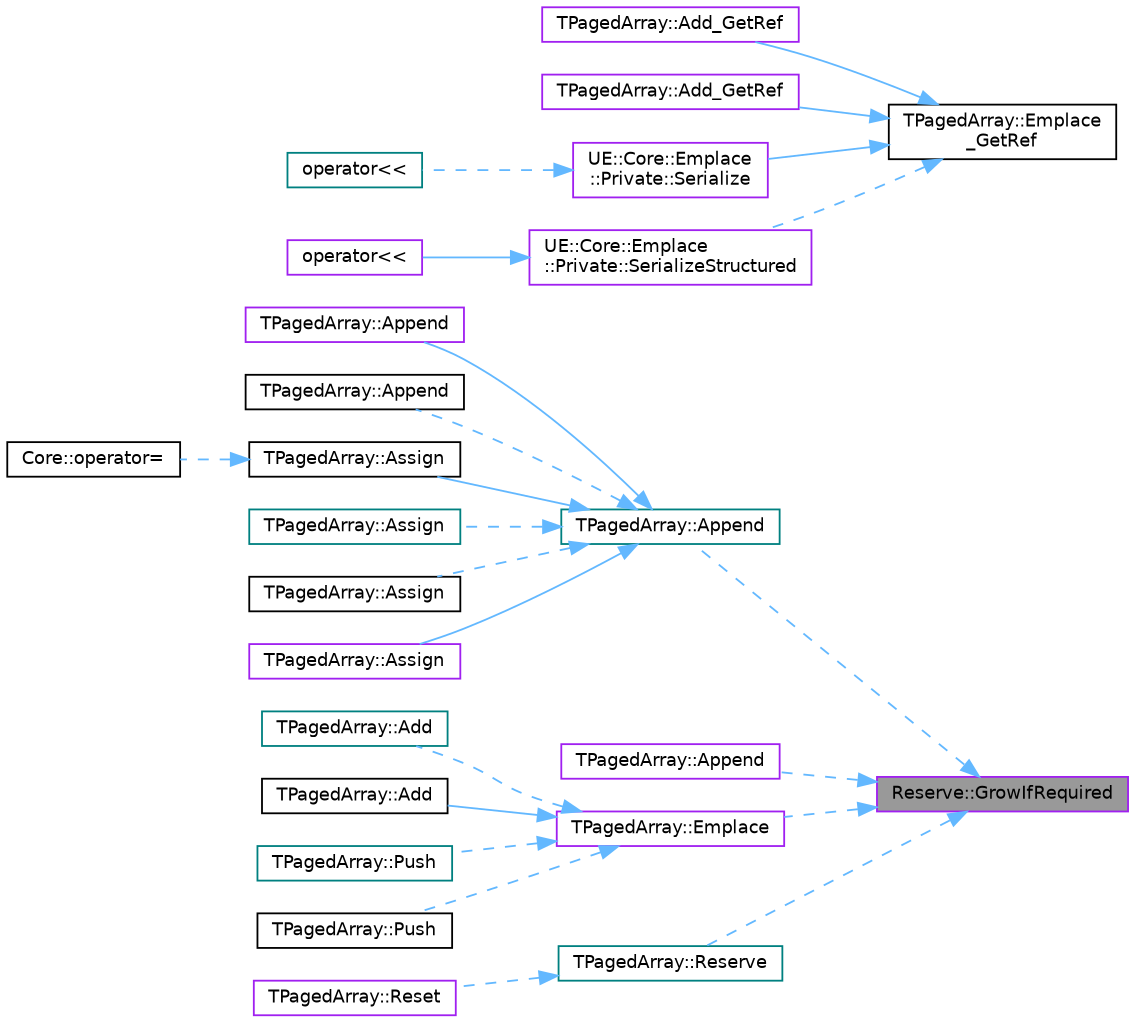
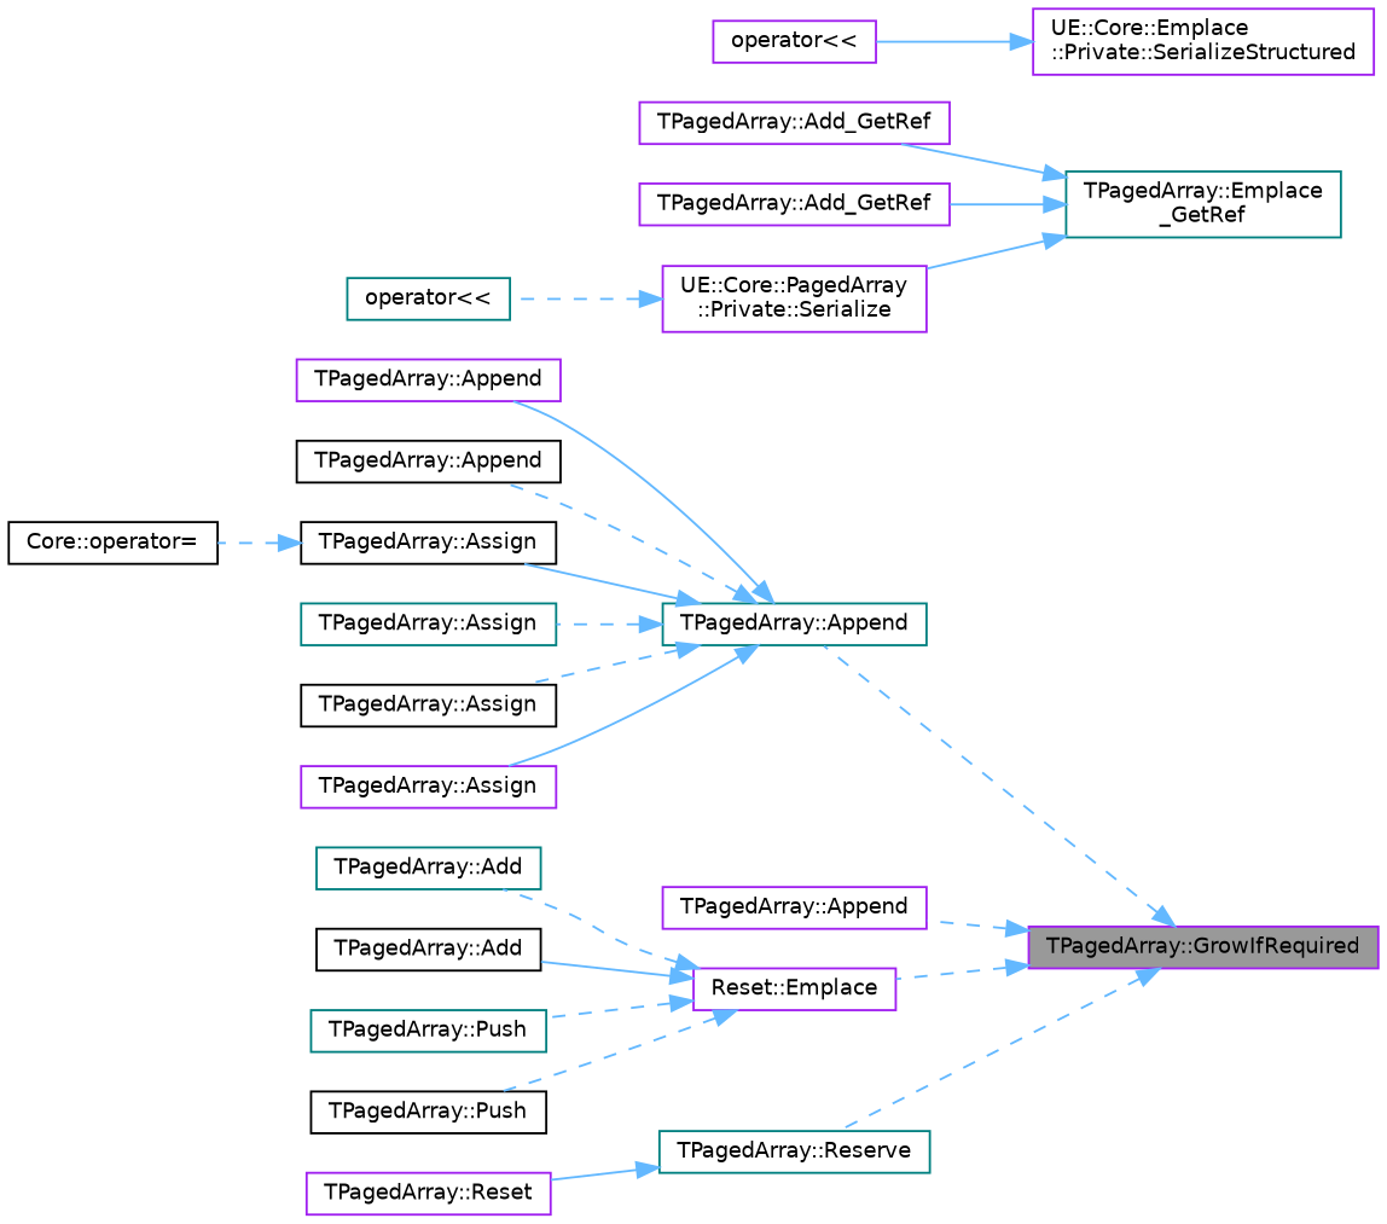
  digraph {
    rankdir=RL
    node [color=purple fillcolor=white fontname=Helvetica fontsize=10 shape=box style=filled]
    edge [color=steelblue1 dir=back fontname=Helvetica fontsize=10 labelfontname=Helvetica labelfontsize=10 style=dashed]
-   n1 [fillcolor=grey60 fontcolor=black height=0.2 label="Reserve::GrowIfRequired" width=0.4]
+   n1 [fillcolor=grey60 fontcolor=black height=0.2 label="TPagedArray::GrowIfRequired" width=0.4]
    n2 [color=teal height=0.2 label="TPagedArray::Append" width=0.4]
    n3 [height=0.2 label="TPagedArray::Append" width=0.4]
-   n4 [height=0.2 label="TPagedArray::Emplace" width=0.4]
+   n4 [height=0.2 label="Reset::Emplace" width=0.4]
    n5 [color=teal height=0.2 label="TPagedArray::Reserve" width=0.4]
    n6 [height=0.2 label="TPagedArray::Append" width=0.4]
    n7 [color=black height=0.2 label="TPagedArray::Append" width=0.4]
    n8 [color=black height=0.2 label="TPagedArray::Assign" width=0.4]
    n9 [color=teal height=0.2 label="TPagedArray::Assign" width=0.4]
    n10 [color=black height=0.2 label="TPagedArray::Assign" width=0.4]
    n11 [height=0.2 label="TPagedArray::Assign" width=0.4]
    n12 [color=teal height=0.2 label="TPagedArray::Add" width=0.4]
    n13 [color=black height=0.2 label="TPagedArray::Add" width=0.4]
    n14 [color=teal height=0.2 label="TPagedArray::Push" width=0.4]
    n15 [color=black height=0.2 label="TPagedArray::Push" width=0.4]
-   n16 [color=black height=0.2 label="TPagedArray::Emplace\l_GetRef" width=0.4]
+   n16 [color=teal height=0.2 label="TPagedArray::Emplace\l_GetRef" width=0.4]
    n17 [height=0.2 label="TPagedArray::Add_GetRef" width=0.4]
    n18 [height=0.2 label="TPagedArray::Add_GetRef" width=0.4]
-   n19 [height=0.2 label="UE::Core::Emplace\l::Private::Serialize" width=0.4]
+   n19 [height=0.2 label="UE::Core::PagedArray\l::Private::Serialize" width=0.4]
    n20 [height=0.2 label="UE::Core::Emplace\l::Private::SerializeStructured" width=0.4]
    n21 [height=0.2 label="TPagedArray::Reset" width=0.4]
    n22 [color=black height=0.2 label="Core::operator=" width=0.4]
    n23 [color=teal height=0.2 label="operator\<\<" width=0.4]
    n24 [height=0.2 label="operator\<\<" width=0.4]
    n1 -> n2
    n1 -> n3
    n1 -> n4
    n1 -> n5
    n2 -> n6 [style=solid]
    n2 -> n7
    n2 -> n8 [style=solid]
    n2 -> n9
    n2 -> n10
    n2 -> n11 [style=solid]
    n4 -> n12
    n4 -> n13 [style=solid]
    n4 -> n14
    n4 -> n15
-   n5 -> n21
+   n5 -> n21 [style=solid]
    n8 -> n22
    n16 -> n17 [style=solid]
    n16 -> n18 [style=solid]
    n16 -> n19 [style=solid]
-   n16 -> n20
    n19 -> n23
    n20 -> n24 [style=solid]
  }
